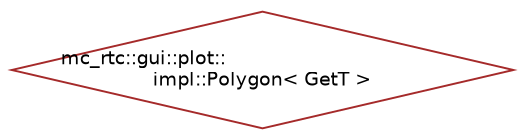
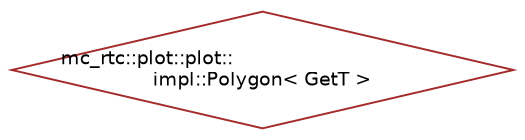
  digraph {
    rankdir=LR
-   n1 [color=brown fillcolor=white fontname=Helvetica fontsize=10 height=0.2 label="mc_rtc::gui::plot::\limpl::Polygon\< GetT \>" shape=diamond style=filled width=0.4]
+   n1 [color=brown fillcolor=white fontname=Helvetica fontsize=10 height=0.2 label="mc_rtc::plot::plot::\limpl::Polygon\< GetT \>" shape=diamond style=filled width=0.4]
  }
